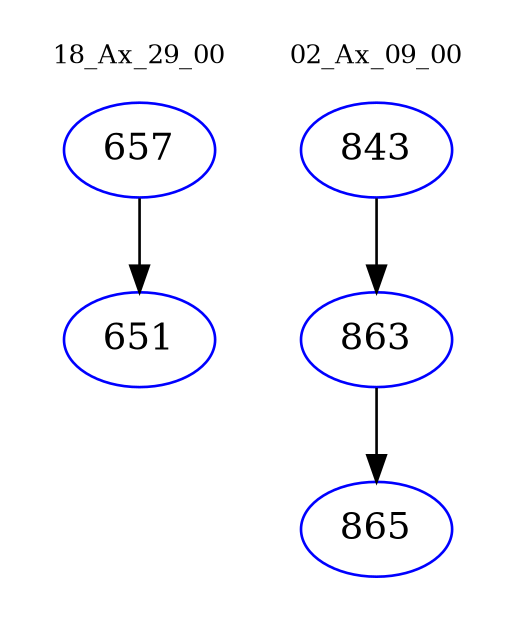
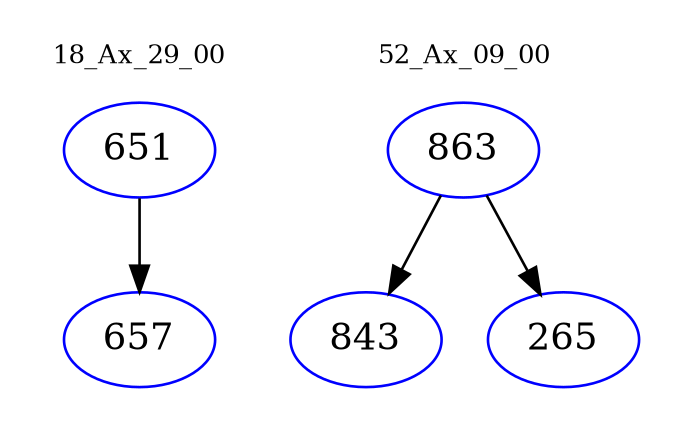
  digraph {
    node [color=blue]
    edge [color=black]
    n1 [label=657]
    n2 [label=651]
    n3 [label=863]
    n4 [label=843]
-   n5 [label=865]
+   n5 [label=265]
    subgraph cluster_1 {
      color=white
      fontsize=10
      label="18_Ax_29_00"
      n1
      n2
    }
    subgraph cluster_2 {
      color=white
      fontsize=10
-     label="02_Ax_09_00"
+     label="52_Ax_09_00"
      n3
      n4
      n5
    }
-   n1 -> n2
-   n4 -> n3
+   n2 -> n1
+   n3 -> n4
    n3 -> n5
  }
